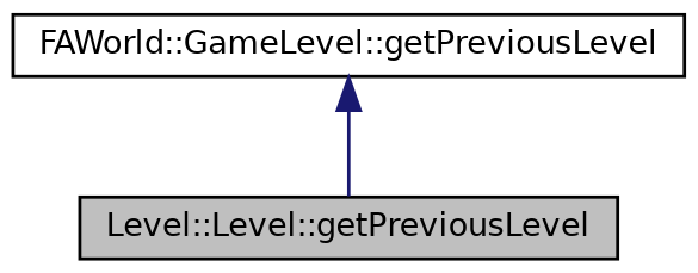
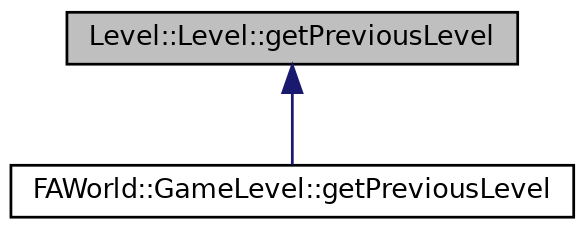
  digraph {
    rankdir=TB
    node [color=black fontname=Helvetica fontsize=10 shape=record style=filled]
    n1 [fillcolor=grey75 fontcolor=black height=0.2 label="Level::Level::getPreviousLevel" width=0.4]
    n2 [fillcolor=white height=0.2 label="FAWorld::GameLevel::getPreviousLevel" width=0.4]
-   n2 -> n1 [color=midnightblue dir=back fontname=Helvetica fontsize=10 labelfontname=Helvetica labelfontsize=10 style=solid]
+   n1 -> n2 [color=midnightblue dir=back fontname=Helvetica fontsize=10 labelfontname=Helvetica labelfontsize=10 style=solid]
  }
